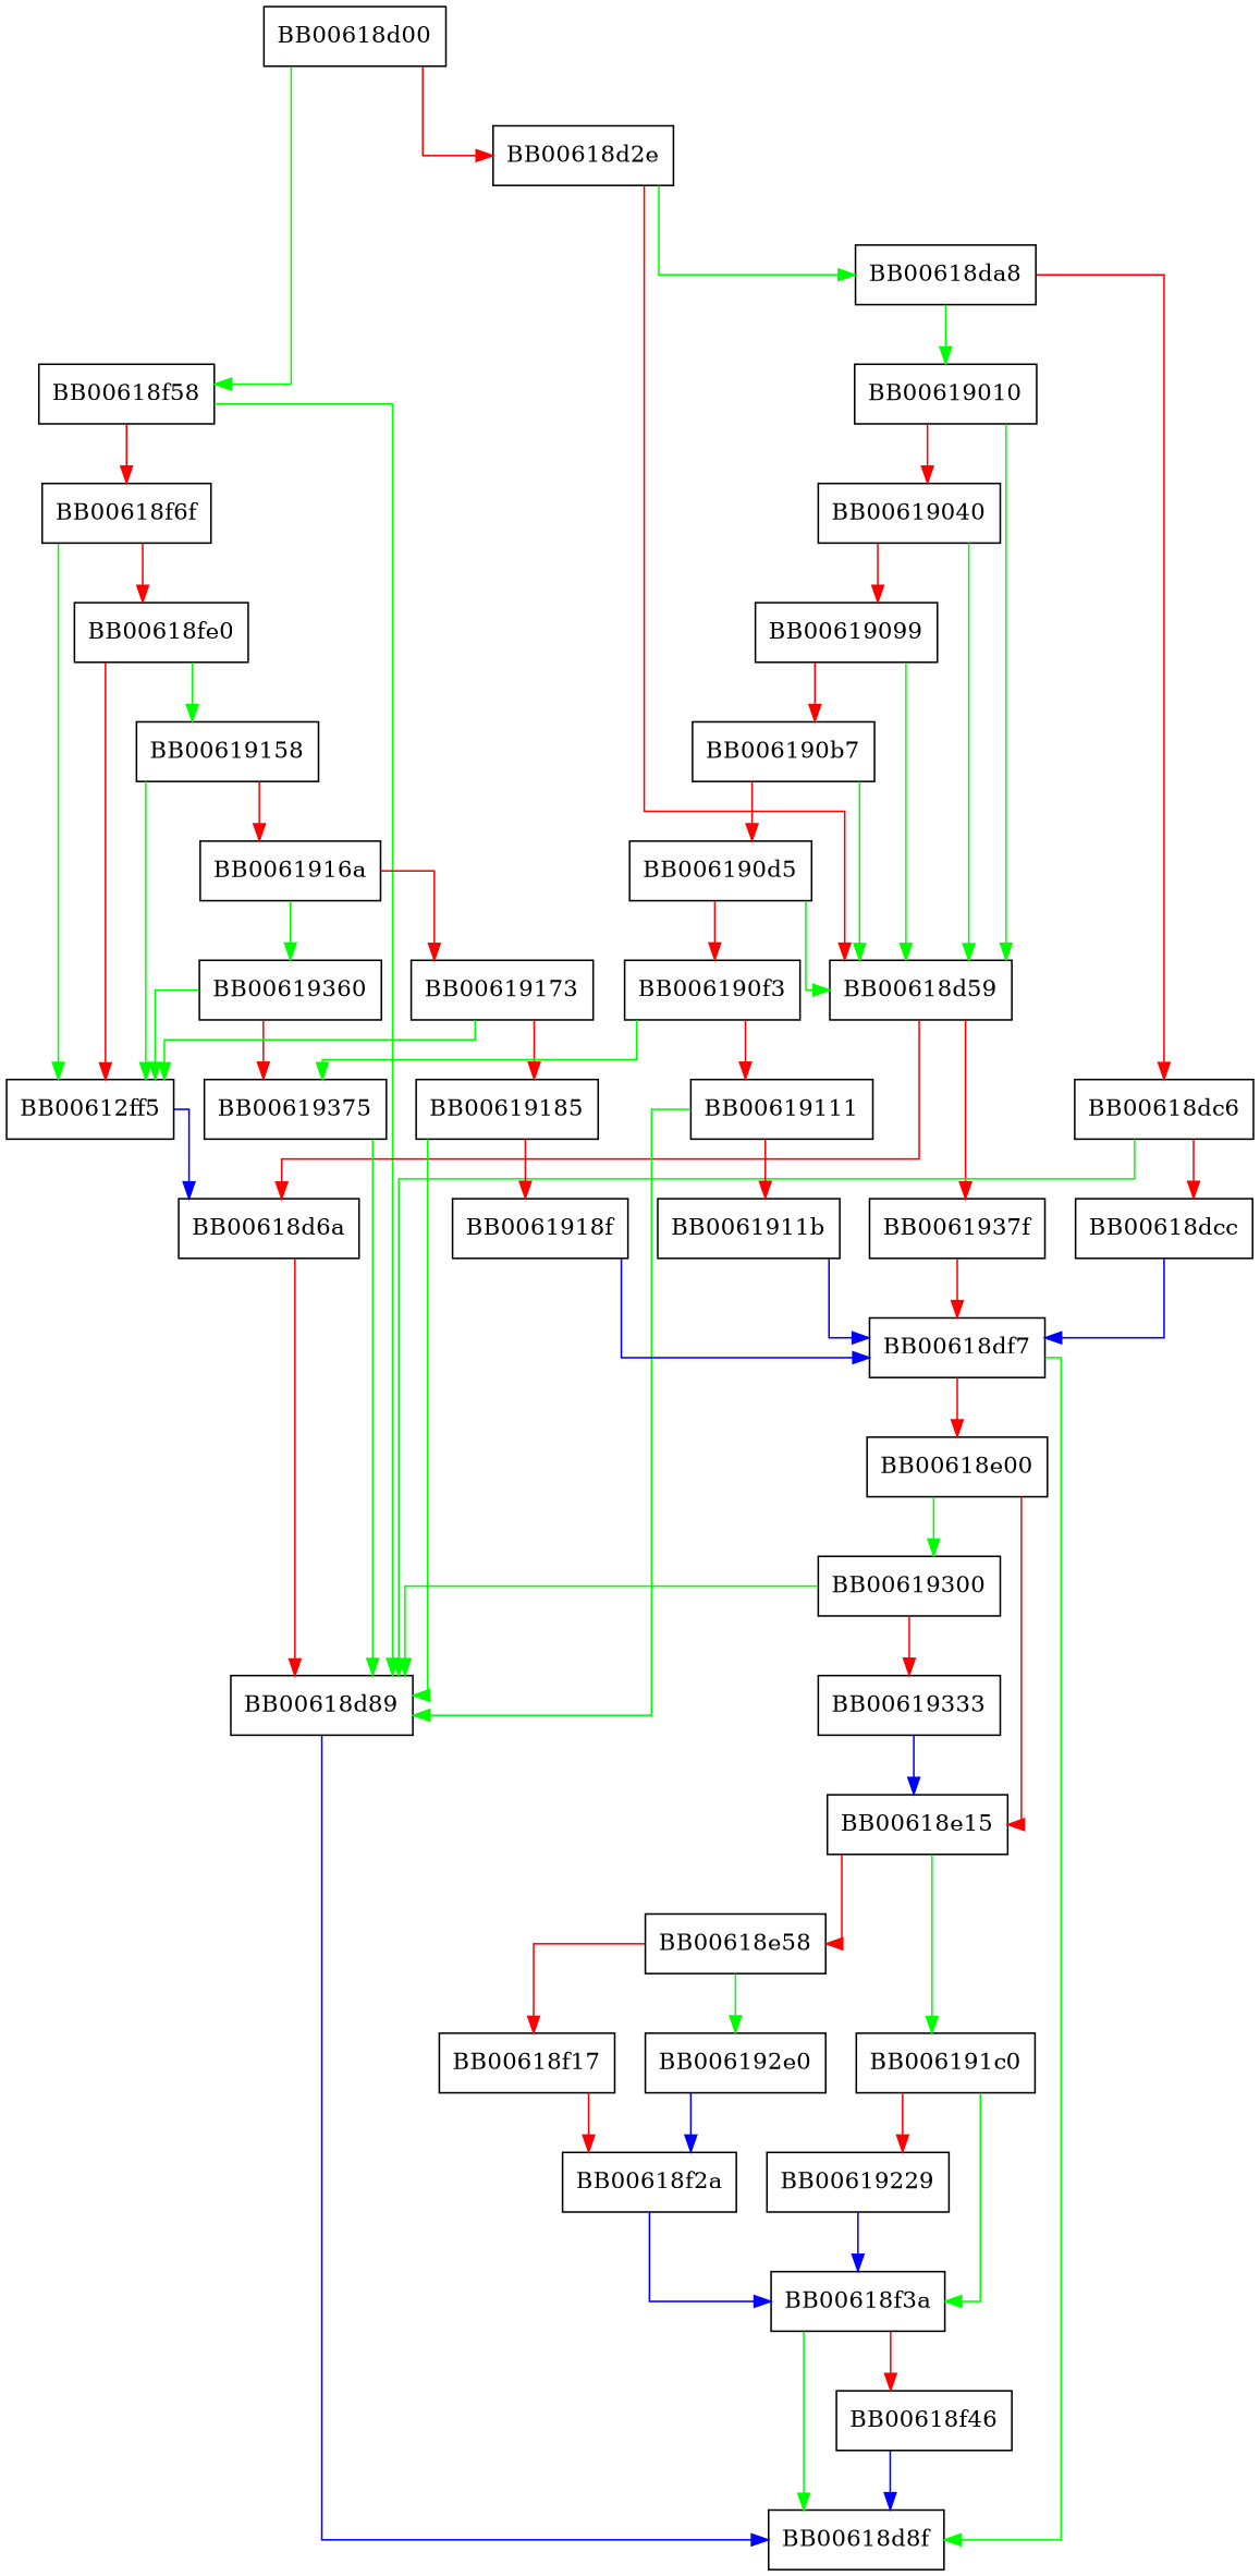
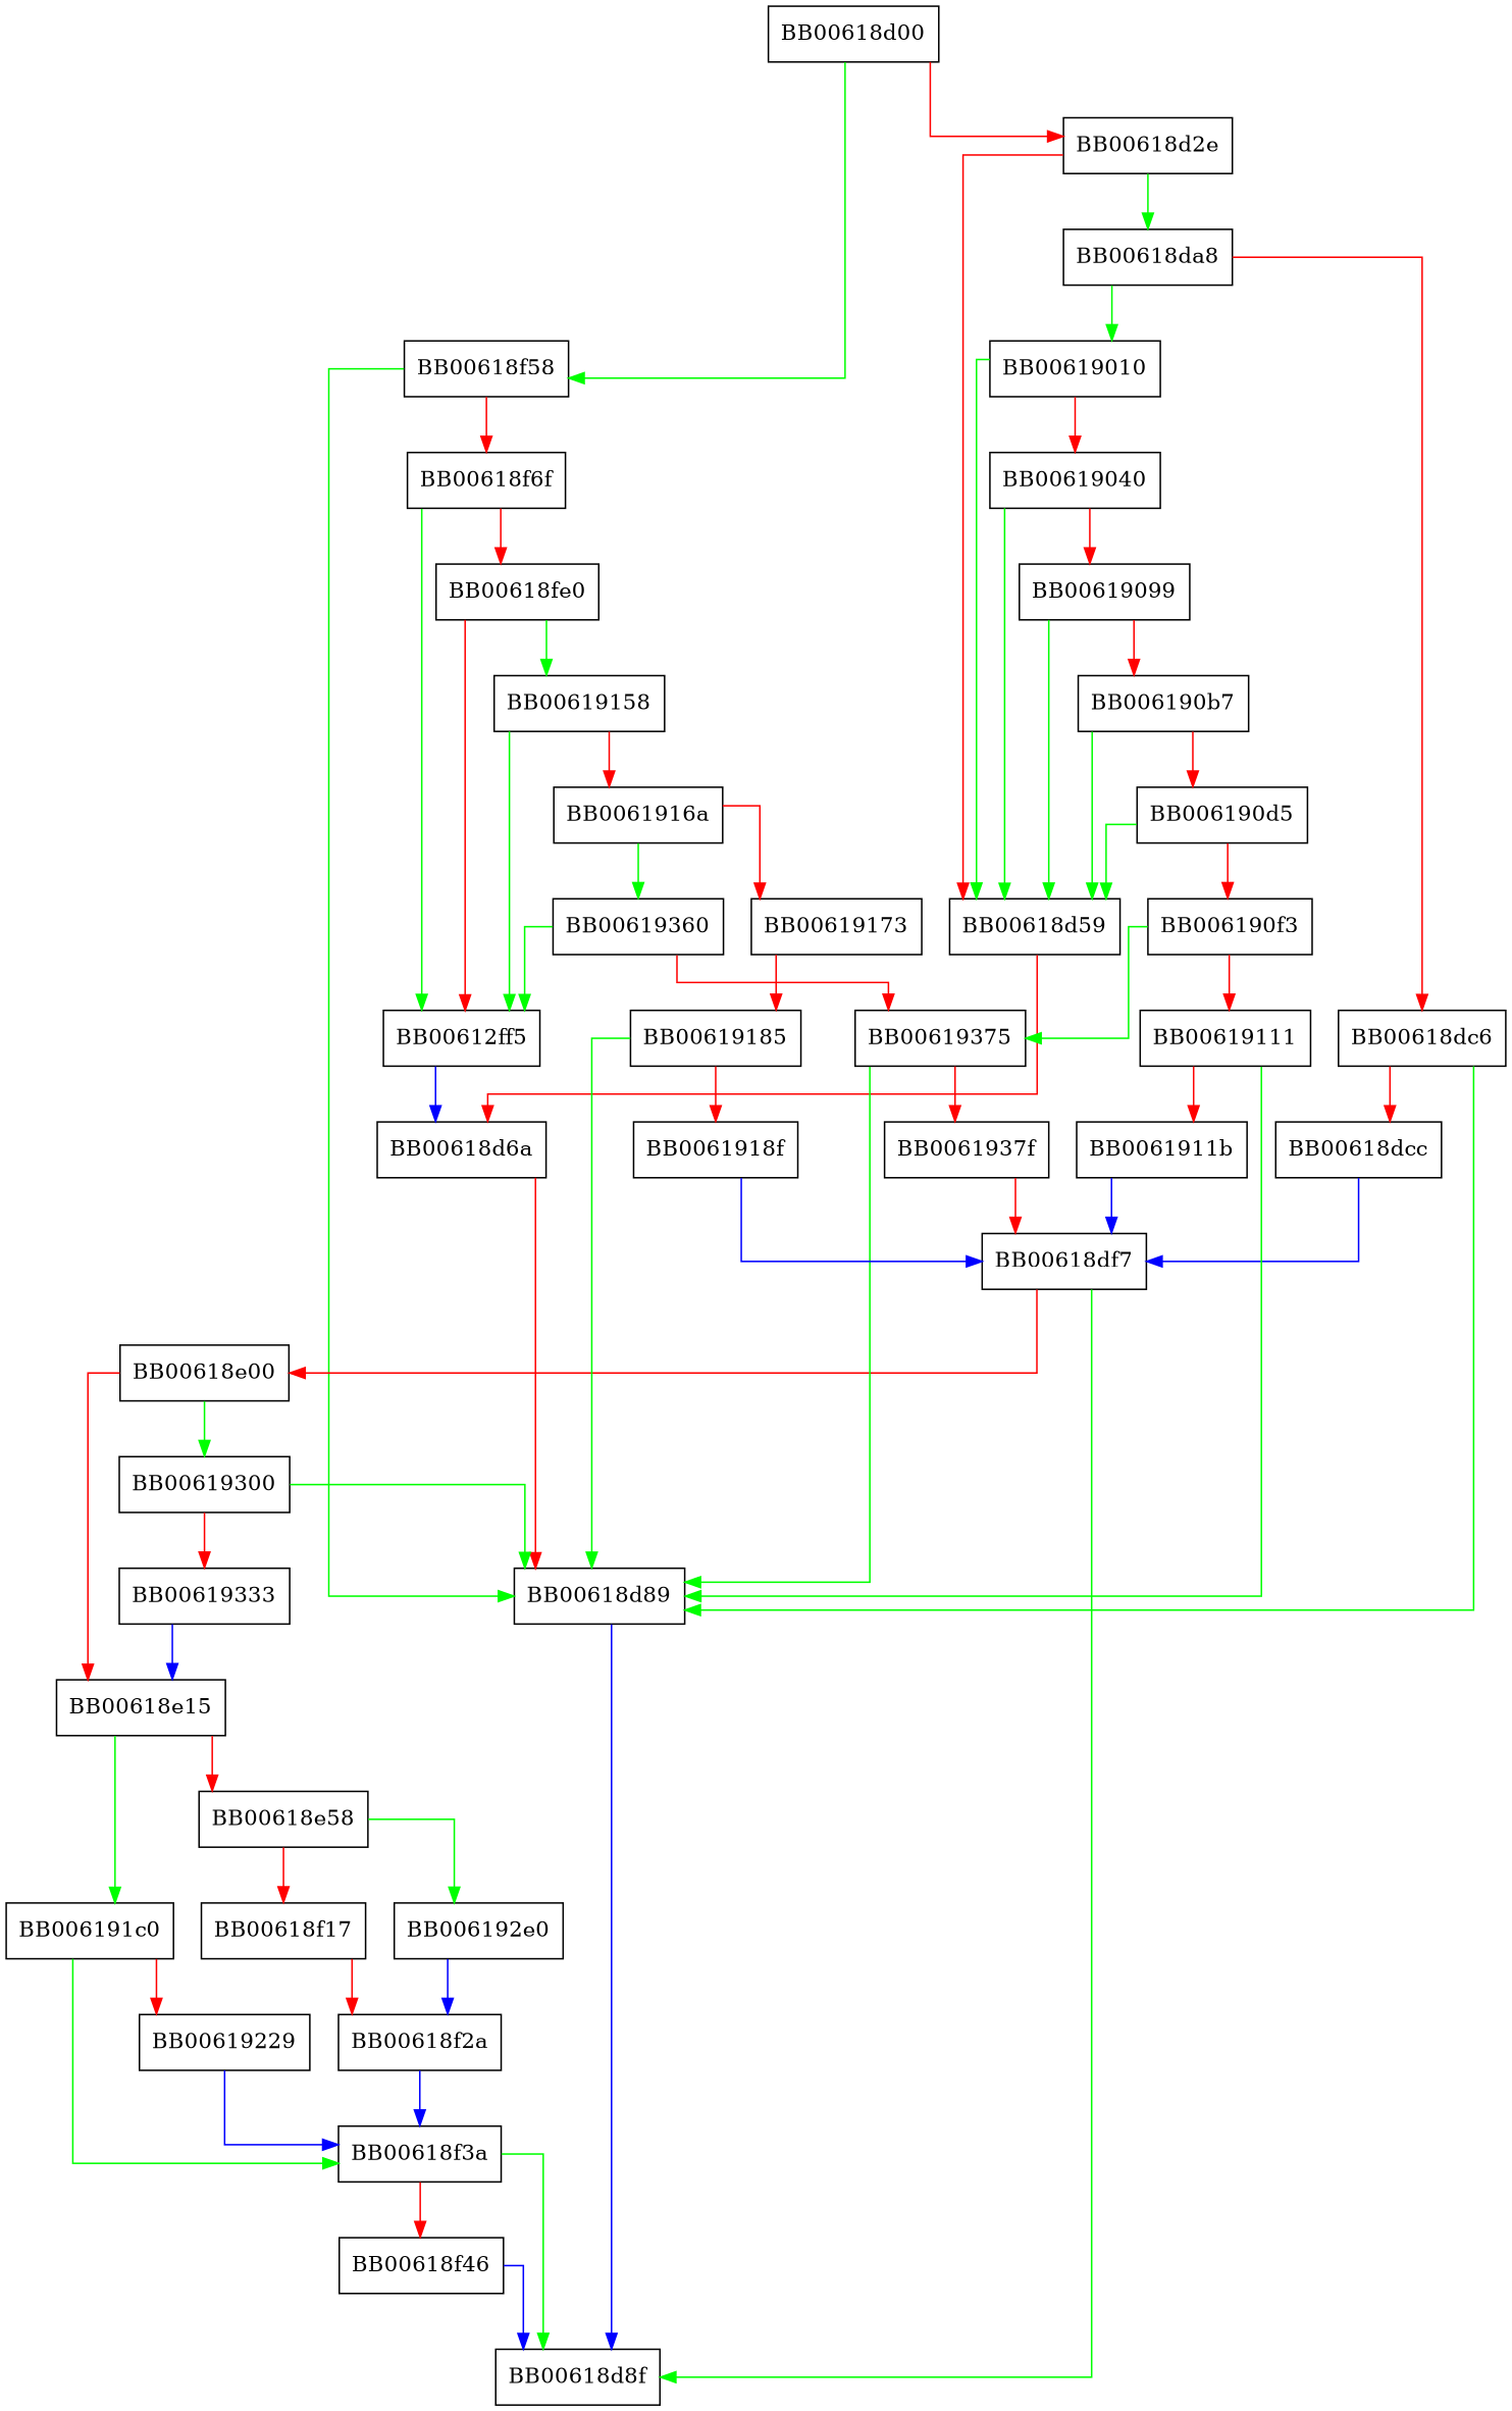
  digraph {
    splines=ortho
    node [shape=box]
    edge [color=red]
    BB00618d00
    BB00618f58
    BB00618d2e
    BB00618d89
    BB00618f6f
    BB00618da8
    BB00618d59
    BB00618d8f
    n9 [label=BB00612ff5]
    BB00618fe0
    BB00619010
    BB00618dc6
    BB00618d6a
    BB00619040
    BB00618dcc
    BB00619099
    BB00618df7
    BB00618e00
    BB00619300
    BB00618e15
    BB00619333
    BB006191c0
    BB00618e58
    BB00618f3a
    BB00619229
    BB006192e0
    BB00618f17
    BB00618f46
    BB00618f2a
    BB00619158
    BB0061916a
    BB00619360
    BB00619173
    BB006190b7
    BB006190d5
    BB006190f3
    BB00619111
    BB00619375
    BB0061911b
    BB00619185
    BB0061937f
    BB0061918f
    BB00618d00 -> BB00618f58 [color=green]
    BB00618d00 -> BB00618d2e
    BB00618f58 -> BB00618d89 [color=green]
    BB00618f58 -> BB00618f6f
    BB00618d2e -> BB00618da8 [color=green]
    BB00618d2e -> BB00618d59
    BB00618d89 -> BB00618d8f [color=blue]
    BB00618f6f -> n9 [color=green]
    BB00618f6f -> BB00618fe0
    BB00618da8 -> BB00619010 [color=green]
    BB00618da8 -> BB00618dc6
    BB00618d59 -> BB00618d6a
    n9 -> BB00618d6a [color=blue]
    BB00618fe0 -> n9
    BB00618fe0 -> BB00619158 [color=green]
    BB00619010 -> BB00618d59 [color=green]
    BB00619010 -> BB00619040
    BB00618dc6 -> BB00618d89 [color=green]
    BB00618dc6 -> BB00618dcc
    BB00618d6a -> BB00618d89
    BB00619040 -> BB00618d59 [color=green]
    BB00619040 -> BB00619099
    BB00618dcc -> BB00618df7 [color=blue]
    BB00619099 -> BB00618d59 [color=green]
    BB00619099 -> BB006190b7
    BB00618df7 -> BB00618d8f [color=green]
    BB00618df7 -> BB00618e00
    BB00618e00 -> BB00619300 [color=green]
    BB00618e00 -> BB00618e15
    BB00619300 -> BB00618d89 [color=green]
    BB00619300 -> BB00619333
    BB00618e15 -> BB006191c0 [color=green]
    BB00618e15 -> BB00618e58
    BB00619333 -> BB00618e15 [color=blue]
    BB006191c0 -> BB00618f3a [color=green]
    BB006191c0 -> BB00619229
    BB00618e58 -> BB006192e0 [color=green]
    BB00618e58 -> BB00618f17
    BB00618f3a -> BB00618d8f [color=green]
    BB00618f3a -> BB00618f46
    BB00619229 -> BB00618f3a [color=blue]
    BB006192e0 -> BB00618f2a [color=blue]
    BB00618f17 -> BB00618f2a
    BB00618f46 -> BB00618d8f [color=blue]
    BB00618f2a -> BB00618f3a [color=blue]
    BB00619158 -> n9 [color=green]
    BB00619158 -> BB0061916a
    BB0061916a -> BB00619360 [color=green]
    BB0061916a -> BB00619173
    BB00619360 -> n9 [color=green]
    BB00619360 -> BB00619375
-   BB00619173 -> n9 [color=green]
    BB00619173 -> BB00619185
    BB006190b7 -> BB00618d59 [color=green]
    BB006190b7 -> BB006190d5
    BB006190d5 -> BB00618d59 [color=green]
    BB006190d5 -> BB006190f3
    BB006190f3 -> BB00619111
    BB006190f3 -> BB00619375 [color=green]
    BB00619111 -> BB00618d89 [color=green]
    BB00619111 -> BB0061911b
    BB00619375 -> BB00618d89 [color=green]
-   BB00618d59 -> BB0061937f
+   BB00619375 -> BB0061937f
    BB0061911b -> BB00618df7 [color=blue]
    BB00619185 -> BB00618d89 [color=green]
    BB00619185 -> BB0061918f
    BB0061937f -> BB00618df7
    BB0061918f -> BB00618df7 [color=blue]
  }
